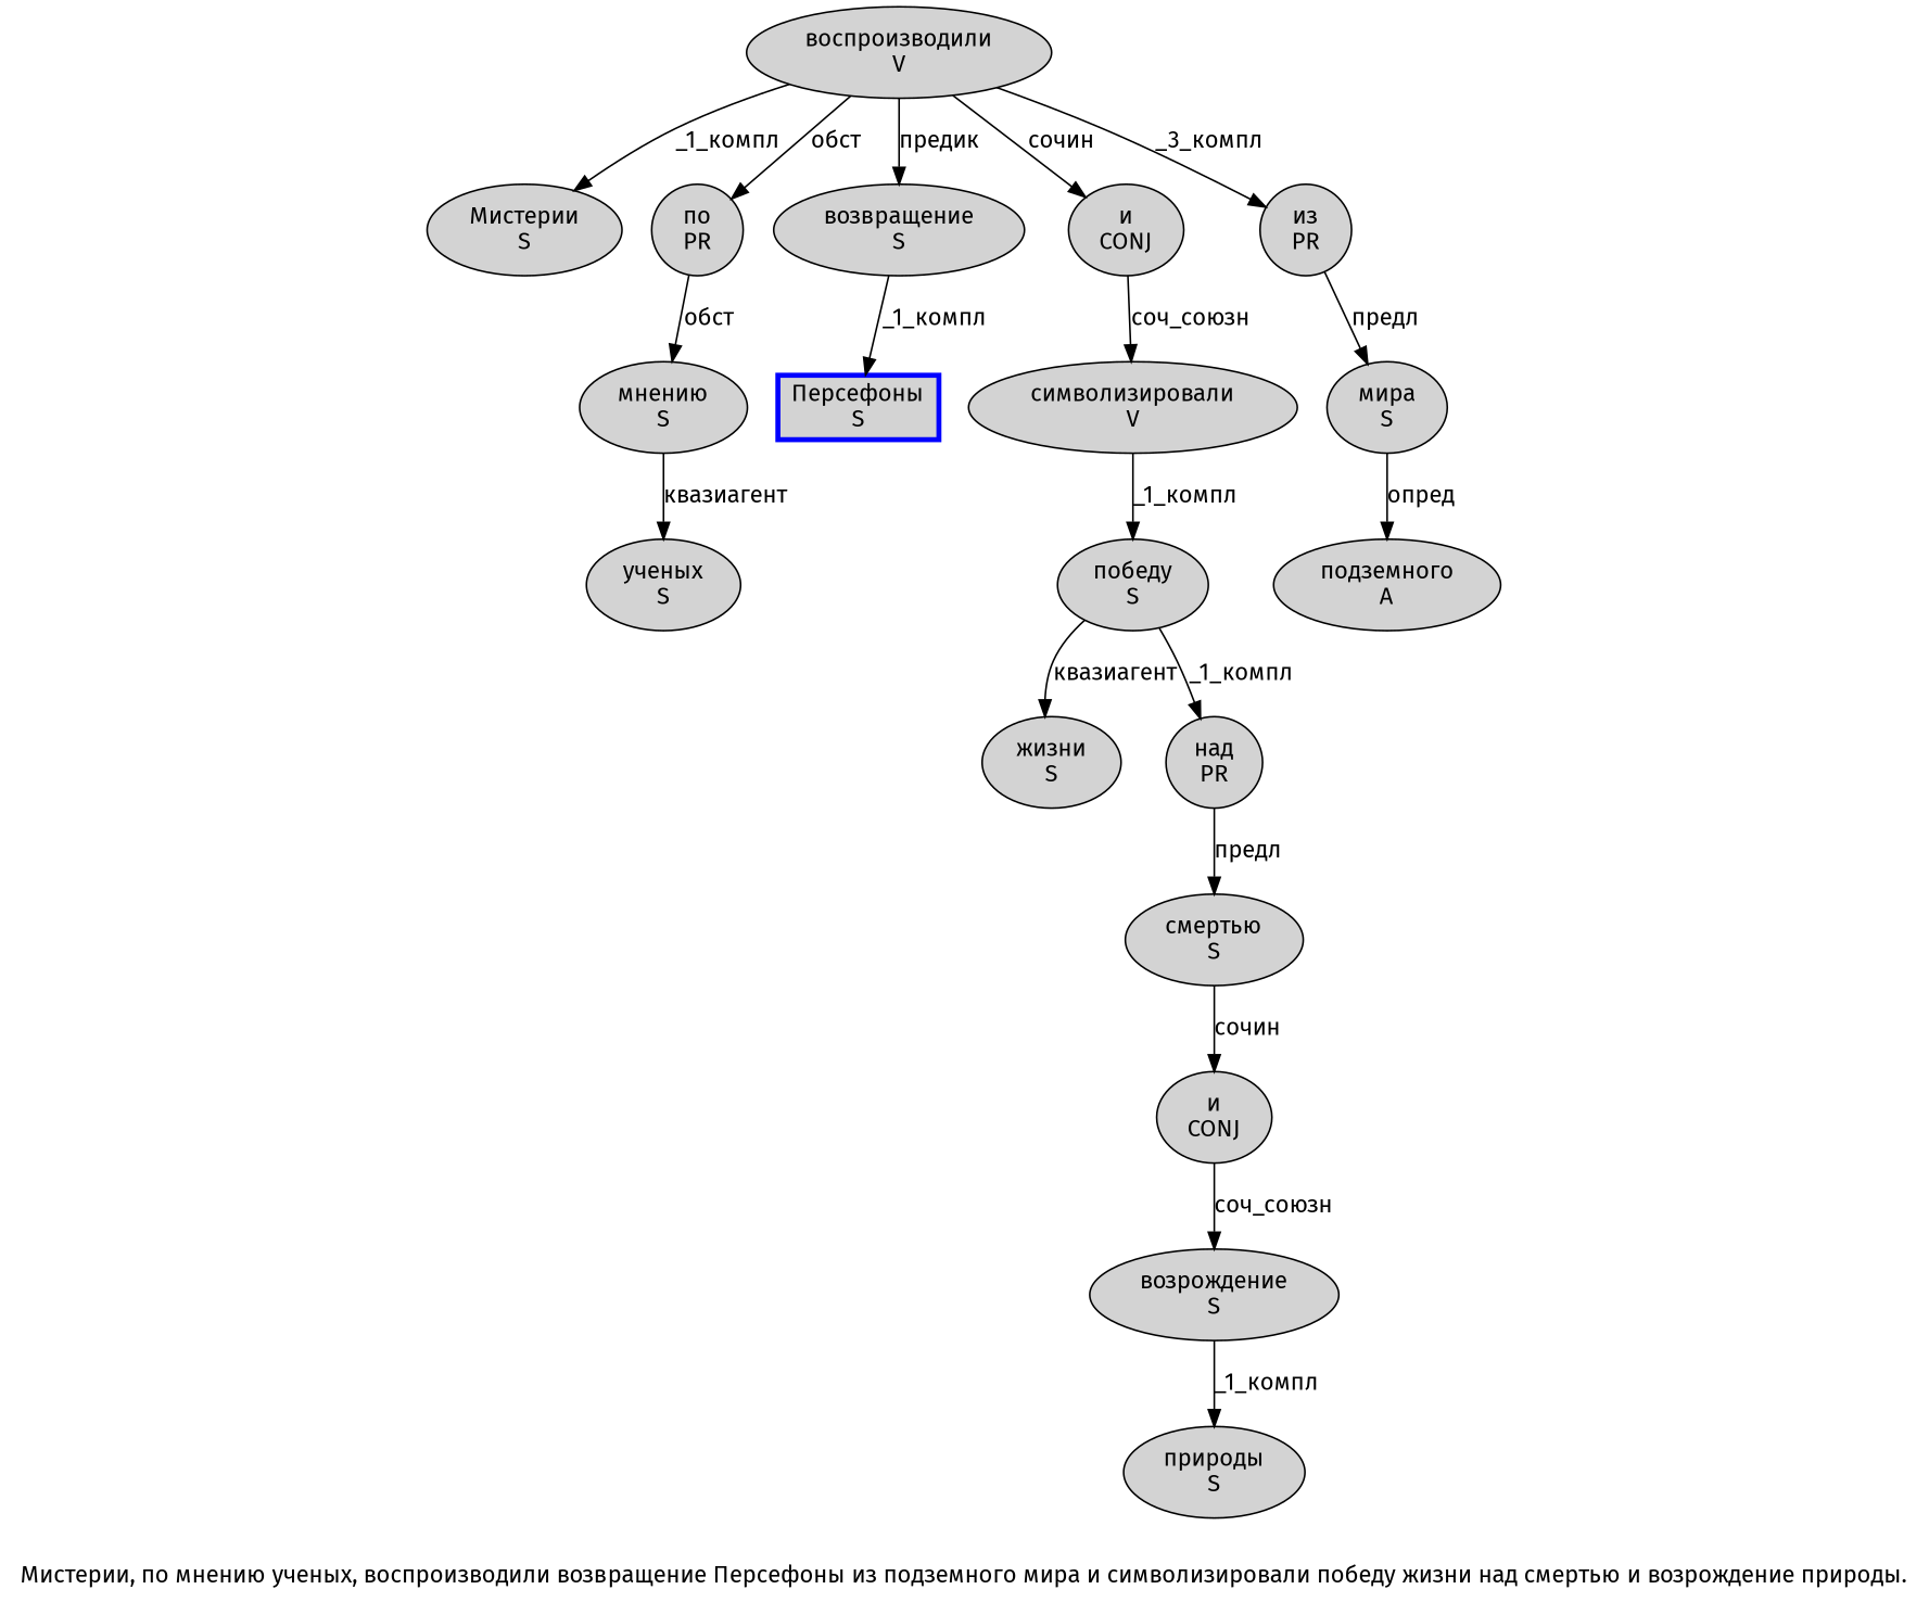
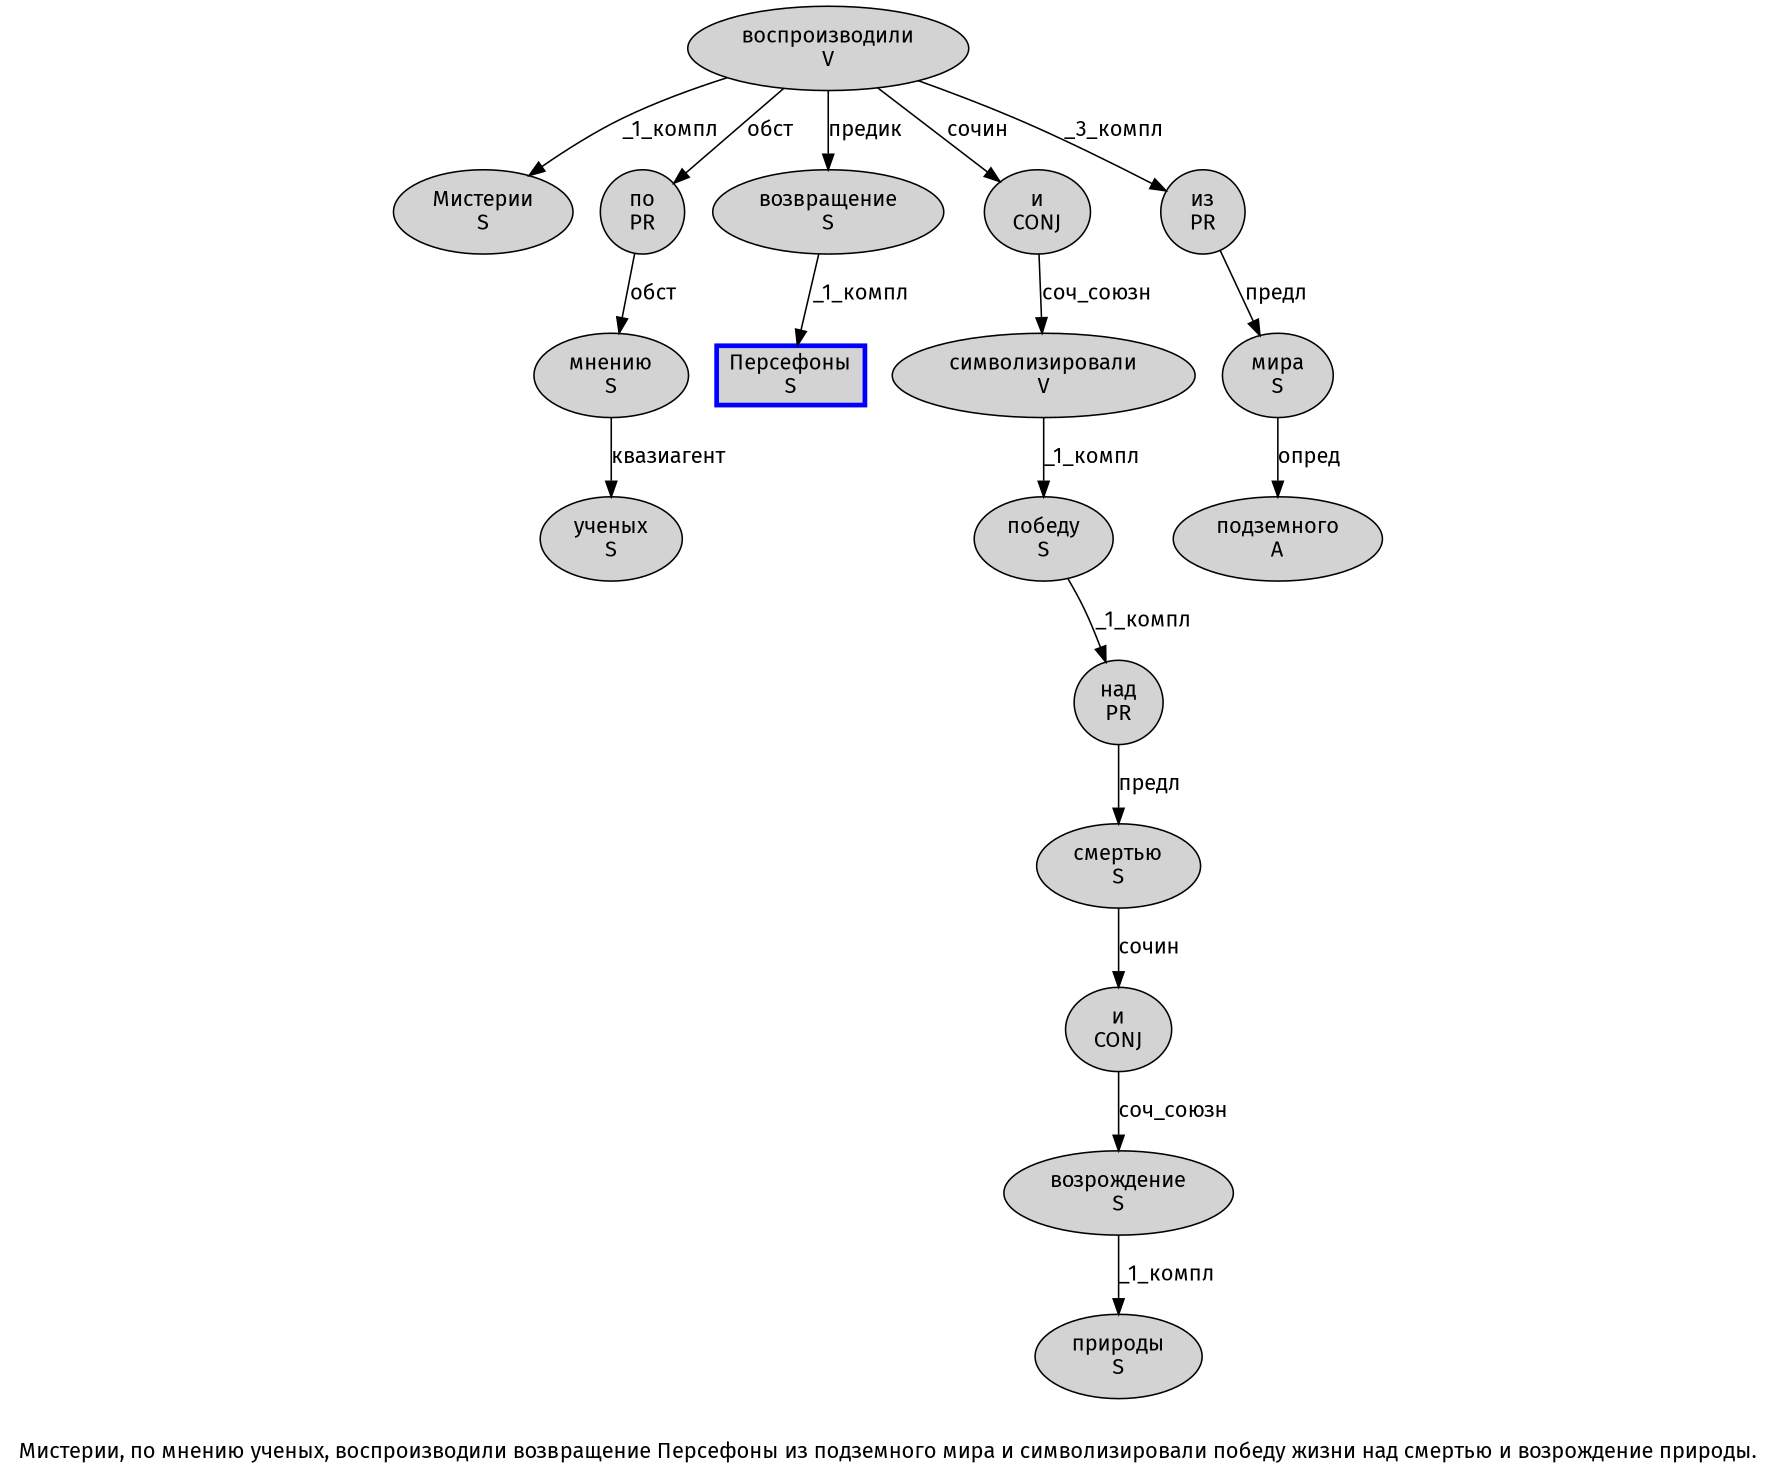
  digraph {
    fontname="Fira Sans"
    label="Мистерии, по мнению ученых, воспроизводили возвращение Персефоны из подземного мира и символизировали победу жизни над смертью и возрождение природы."
    node [fillcolor=lightgray fontname="Fira Sans" penwidth=1 shape=ellipse style=filled]
    edge [fontname="Fira Sans"]
    n1 [label="Мистерии\nS"]
    n2 [label="по\nPR"]
    n3 [label="мнению\nS"]
    n4 [label="ученых\nS"]
    n5 [label="воспроизводили\nV"]
    n6 [label="возвращение\nS"]
    n7 [label="и\nCONJ"]
    n8 [label="из\nPR"]
    n9 [color=blue label="Персефоны\nS" penwidth=3 shape=box]
    n10 [label="символизировали\nV"]
    n11 [label="мира\nS"]
    n12 [label="подземного\nA"]
    n13 [label="победу\nS"]
-   n14 [label="жизни\nS"]
    n15 [label="над\nPR"]
    n16 [label="смертью\nS"]
    n17 [label="и\nCONJ"]
    n18 [label="возрождение\nS"]
    n19 [label="природы\nS"]
    n2 -> n3 [label="обст"]
    n3 -> n4 [label="квазиагент"]
    n5 -> n1 [label="_1_компл"]
    n5 -> n2 [label="обст"]
    n5 -> n6 [label="предик"]
    n5 -> n7 [label="сочин"]
    n5 -> n8 [label="_3_компл"]
    n6 -> n9 [label="_1_компл"]
    n7 -> n10 [label="соч_союзн"]
    n8 -> n11 [label="предл"]
    n10 -> n13 [label="_1_компл"]
    n11 -> n12 [label="опред"]
-   n13 -> n14 [label="квазиагент"]
    n13 -> n15 [label="_1_компл"]
    n15 -> n16 [label="предл"]
    n16 -> n17 [label="сочин"]
    n17 -> n18 [label="соч_союзн"]
    n18 -> n19 [label="_1_компл"]
  }
